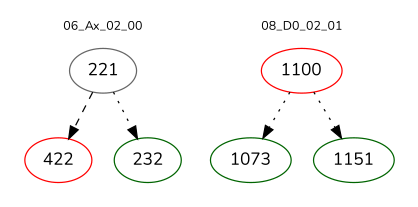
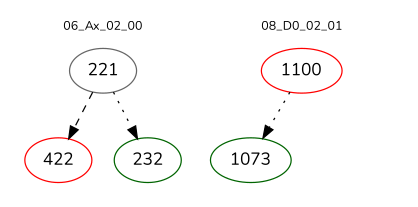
  digraph {
    fontname=Nunito
    node [color=darkgreen fontname=Nunito]
    edge [color=black fontname=Nunito style=dotted]
    n1 [color=gray40 label=221]
    n2 [color=red label=422]
    n3 [label=232]
    n4 [color=red label=1100]
    n5 [label=1073]
-   n6 [label=1151]
    subgraph cluster_1 {
      color=white
      fontsize=10
      label="06_Ax_02_00"
      n1
      n2
      n3
    }
    subgraph cluster_2 {
      color=white
      fontsize=10
      label="08_D0_02_01"
      n4
      n5
-     n6
    }
    n1 -> n2 [style=dashed]
    n1 -> n3
    n4 -> n5
-   n4 -> n6
  }
